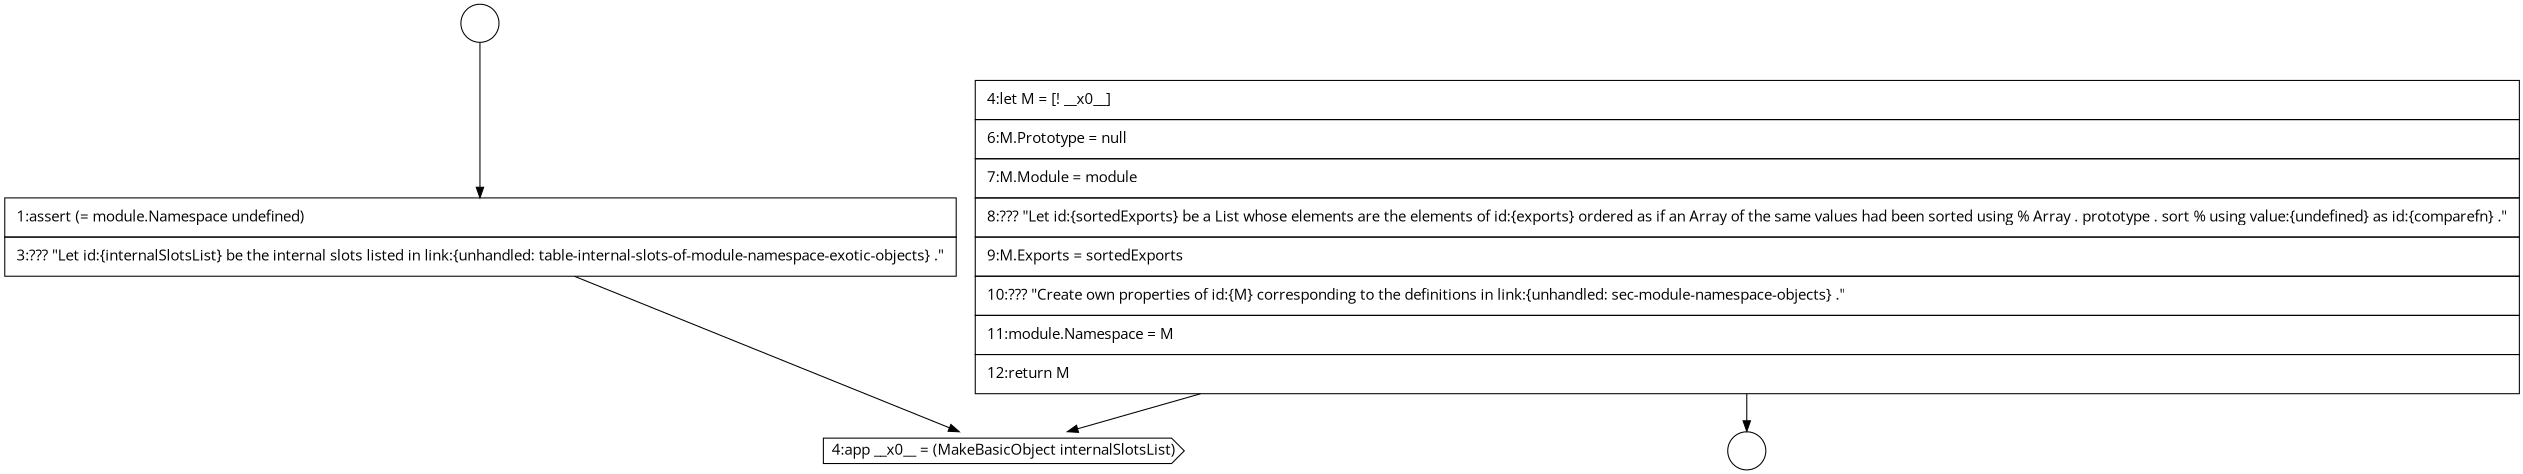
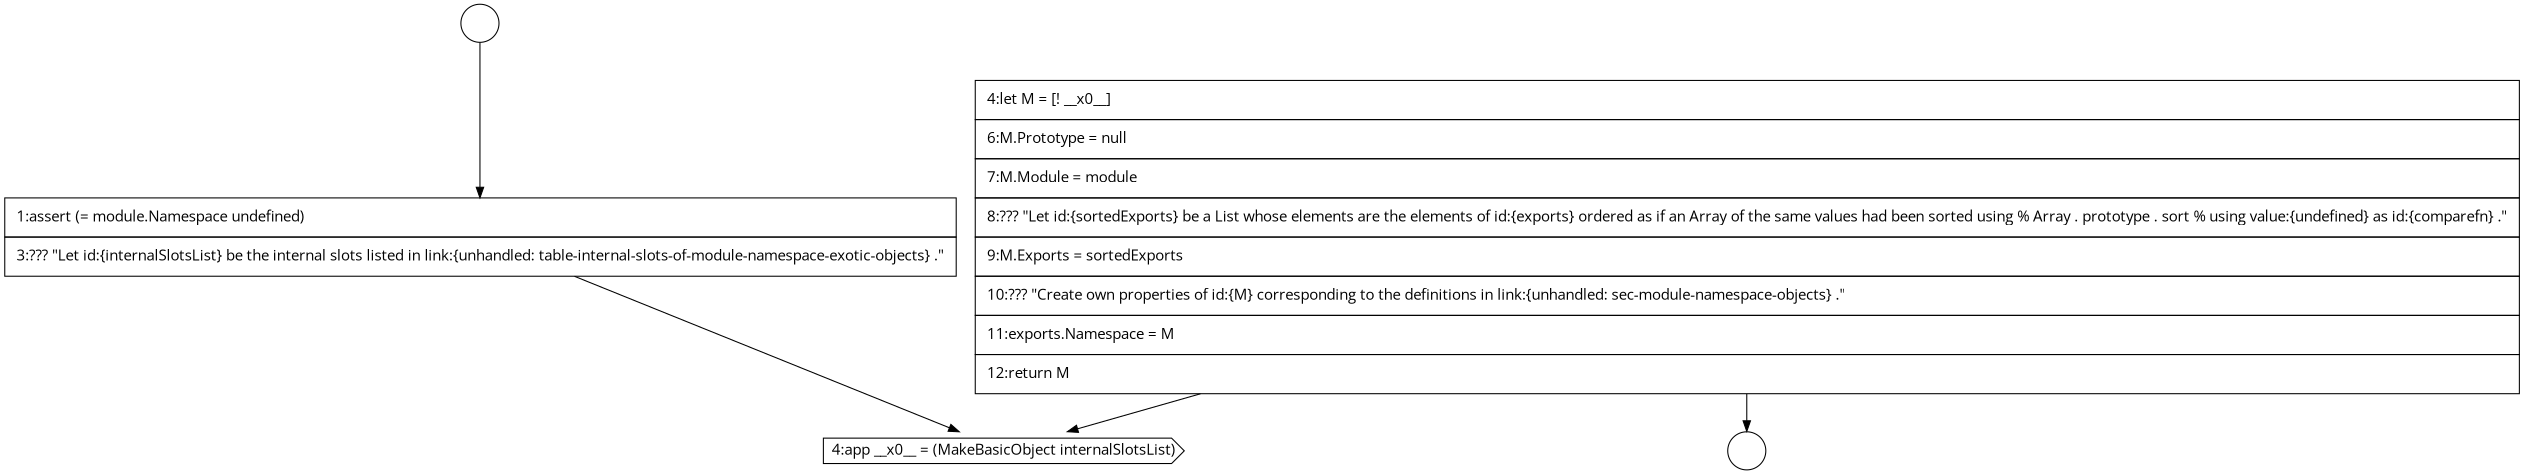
  digraph {
    fontname="Open Sans"
    node [color=black fillcolor=white fontname="Open Sans" shape=circle style=filled]
    edge [color=black fontname="Open Sans"]
    n1 [label=" "]
    n2 [label=<<font color="black">     <table border="0" cellborder="1" cellspacing="0" cellpadding="10">       <tr><td align="left">1:assert (= module.Namespace undefined)</td></tr>       <tr><td align="left">3:??? &quot;Let id:{internalSlotsList} be the internal slots listed in link:{unhandled: table-internal-slots-of-module-namespace-exotic-objects} .&quot;</td></tr>     </table>   </font>> margin=0 shape=none]
    n3 [label=<<font color="black">4:app __x0__ = (MakeBasicObject internalSlotsList)</font>> shape=cds]
-   n4 [label=<<font color="black">     <table border="0" cellborder="1" cellspacing="0" cellpadding="10">       <tr><td align="left">4:let M = [! __x0__]</td></tr>       <tr><td align="left">6:M.Prototype = null</td></tr>       <tr><td align="left">7:M.Module = module</td></tr>       <tr><td align="left">8:??? &quot;Let id:{sortedExports} be a List whose elements are the elements of id:{exports} ordered as if an Array of the same values had been sorted using % Array . prototype . sort % using value:{undefined} as id:{comparefn} .&quot;</td></tr>       <tr><td align="left">9:M.Exports = sortedExports</td></tr>       <tr><td align="left">10:??? &quot;Create own properties of id:{M} corresponding to the definitions in link:{unhandled: sec-module-namespace-objects} .&quot;</td></tr>       <tr><td align="left">11:module.Namespace = M</td></tr>       <tr><td align="left">12:return M</td></tr>     </table>   </font>> margin=0 shape=none]
+   n4 [label=<<font color="black">     <table border="0" cellborder="1" cellspacing="0" cellpadding="10">       <tr><td align="left">4:let M = [! __x0__]</td></tr>       <tr><td align="left">6:M.Prototype = null</td></tr>       <tr><td align="left">7:M.Module = module</td></tr>       <tr><td align="left">8:??? &quot;Let id:{sortedExports} be a List whose elements are the elements of id:{exports} ordered as if an Array of the same values had been sorted using % Array . prototype . sort % using value:{undefined} as id:{comparefn} .&quot;</td></tr>       <tr><td align="left">9:M.Exports = sortedExports</td></tr>       <tr><td align="left">10:??? &quot;Create own properties of id:{M} corresponding to the definitions in link:{unhandled: sec-module-namespace-objects} .&quot;</td></tr>       <tr><td align="left">11:exports.Namespace = M</td></tr>       <tr><td align="left">12:return M</td></tr>     </table>   </font>> margin=0 shape=none]
    n5 [label=" "]
    n1 -> n2
    n2 -> n3
    n4 -> n3
    n4 -> n5
  }
